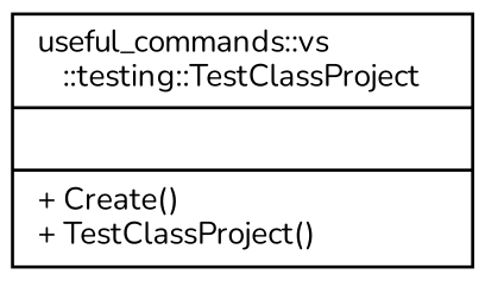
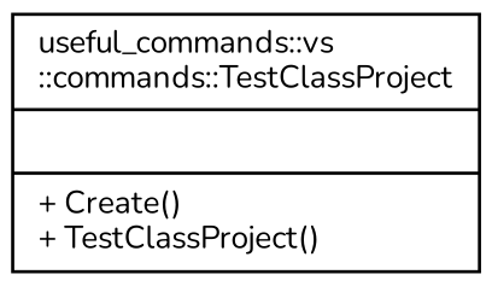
  digraph {
    fontname=Nunito
-   n1 [color=black fillcolor=white fontcolor=black fontname=Nunito fontsize=10 height=0.2 label="{useful_commands::vs\l::testing::TestClassProject\n||+ Create()\l+ TestClassProject()\l}" shape=record style=filled width=0.4]
+   n1 [color=black fillcolor=white fontcolor=black fontname=Nunito fontsize=10 height=0.2 label="{useful_commands::vs\l::commands::TestClassProject\n||+ Create()\l+ TestClassProject()\l}" shape=record style=filled width=0.4]
  }
